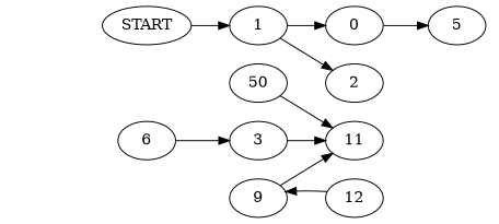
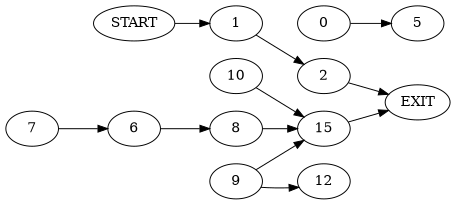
  digraph {
    fontname="DejaVu Serif"
    rankdir=LR
    node [fontname="DejaVu Serif"]
    edge [fontname="DejaVu Serif"]
    n1 [label=START]
    1
    2
    n4 [label=0]
+   n5 [label=EXIT]
    5
    6
-   8 [label=3]
-   11
+   8
+   7
+   11 [label=15]
    9
    12
-   10 [label=50]
+   10
    n1 -> 1
    1 -> 2
-   1 -> n4
+   2 -> n5
    n4 -> 5
    6 -> 8
    8 -> 11
+   7 -> 6
+   11 -> n5
    9 -> 11
-   12 -> 9
+   9 -> 12
    10 -> 11
  }
